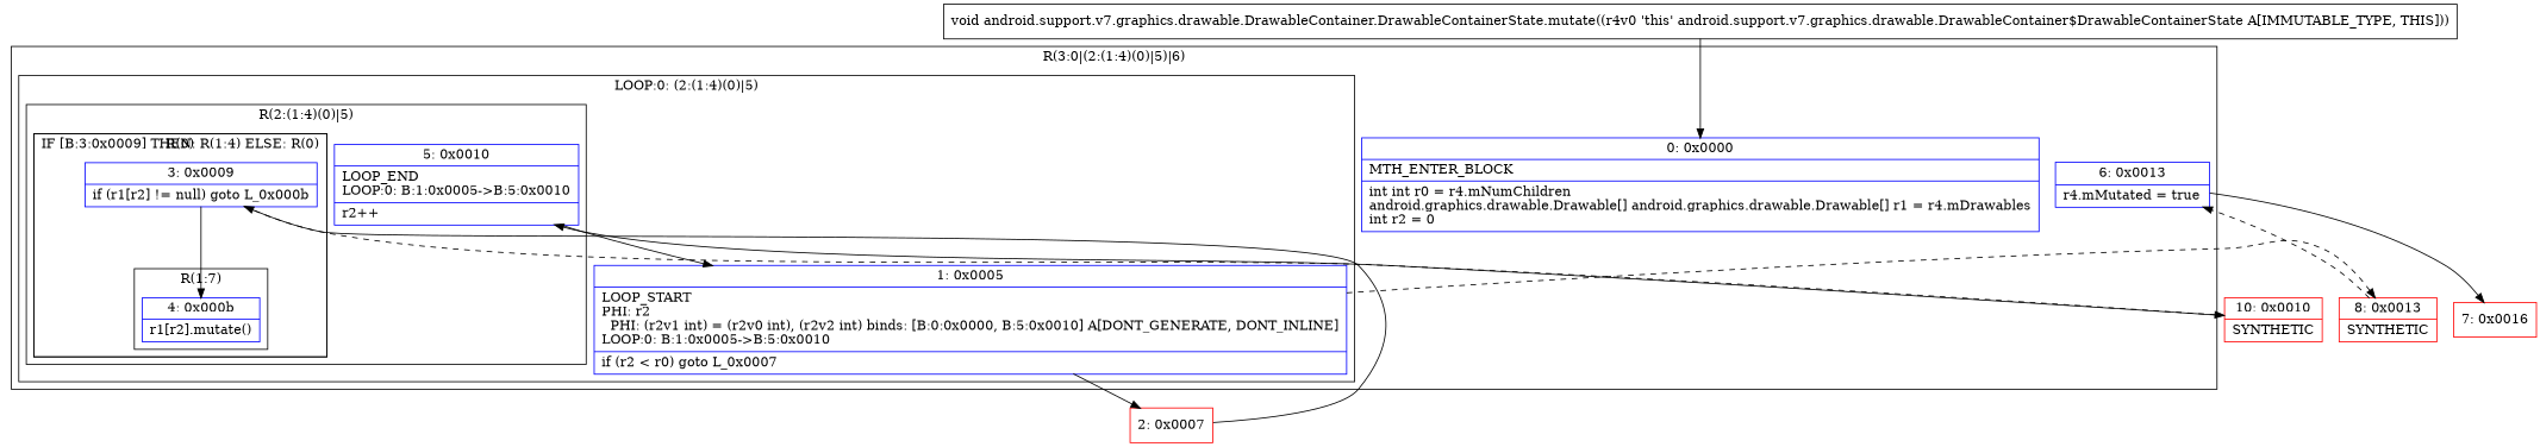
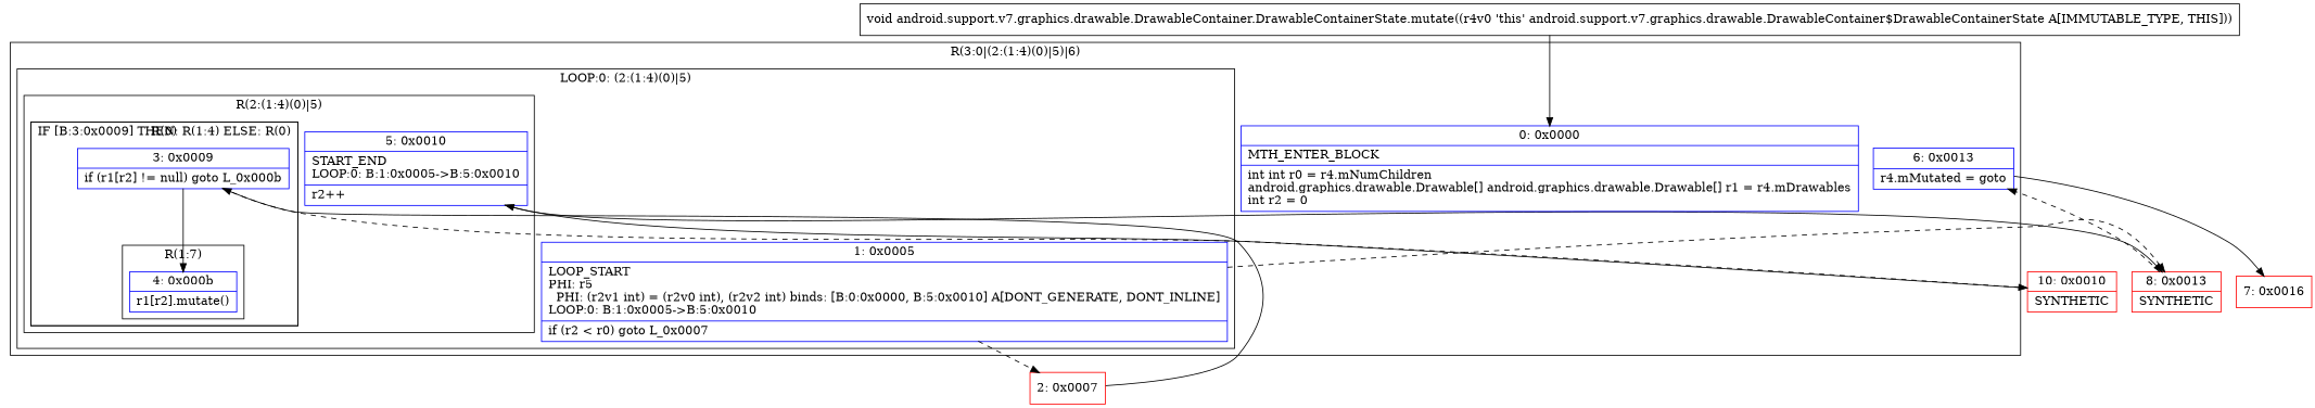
  digraph {
    node [color=blue shape=record]
    n1 [label="{4\:\ 0x000b|r1[r2].mutate()\l}"]
    n2 [label="{3\:\ 0x0009|if (r1[r2] != null) goto L_0x000b\l}"]
-   n3 [label="{5\:\ 0x0010|LOOP_END\lLOOP:0: B:1:0x0005\-\>B:5:0x0010\l|r2++\l}"]
-   n4 [label="{1\:\ 0x0005|LOOP_START\lPHI: r2 \l  PHI: (r2v1 int) = (r2v0 int), (r2v2 int) binds: [B:0:0x0000, B:5:0x0010] A[DONT_GENERATE, DONT_INLINE]\lLOOP:0: B:1:0x0005\-\>B:5:0x0010\l|if (r2 \< r0) goto L_0x0007\l}"]
+   n3 [label="{5\:\ 0x0010|START_END\lLOOP:0: B:1:0x0005\-\>B:5:0x0010\l|r2++\l}"]
+   n4 [label="{1\:\ 0x0005|LOOP_START\lPHI: r5 \l  PHI: (r2v1 int) = (r2v0 int), (r2v2 int) binds: [B:0:0x0000, B:5:0x0010] A[DONT_GENERATE, DONT_INLINE]\lLOOP:0: B:1:0x0005\-\>B:5:0x0010\l|if (r2 \< r0) goto L_0x0007\l}"]
    n5 [label="{0\:\ 0x0000|MTH_ENTER_BLOCK\l|int int r0 = r4.mNumChildren\landroid.graphics.drawable.Drawable[] android.graphics.drawable.Drawable[] r1 = r4.mDrawables\lint r2 = 0\l}"]
-   n6 [label="{6\:\ 0x0013|r4.mMutated = true\l}"]
+   n6 [label="{6\:\ 0x0013|r4.mMutated = goto\l}"]
    n7 [color=red label="{10\:\ 0x0010|SYNTHETIC\l}"]
    n8 [color=red label="{2\:\ 0x0007}"]
    n9 [color=red label="{8\:\ 0x0013|SYNTHETIC\l}"]
    n10 [color=red label="{7\:\ 0x0016}"]
    n11 [label="{void android.support.v7.graphics.drawable.DrawableContainer.DrawableContainerState.mutate((r4v0 'this' android.support.v7.graphics.drawable.DrawableContainer$DrawableContainerState A[IMMUTABLE_TYPE, THIS])) }" color=""]
    subgraph cluster_1 {
      label="R(3:0|(2:(1:4)(0)|5)|6)"
      n5
      n6
      subgraph cluster_2 {
        label="LOOP:0: (2:(1:4)(0)|5)"
        n4
        subgraph cluster_3 {
          label="R(2:(1:4)(0)|5)"
          n3
          subgraph cluster_4 {
            label="IF [B:3:0x0009] THEN: R(1:4) ELSE: R(0)"
            n2
            subgraph cluster_5 {
              label="R(1:7)"
              n1
            }
            subgraph cluster_6 {
              label="R(0)"
            }
          }
        }
      }
    }
    n2 -> n1
    n2 -> n7 [style=dashed]
-   n3 -> n4
-   n4 -> n8
+   n3 -> n9
+   n4 -> n8 [style=dashed]
    n4 -> n9 [style=dashed]
    n6 -> n10
    n7 -> n3
    n8 -> n2
    n9 -> n6 [style=dashed]
    n11 -> n5
  }
